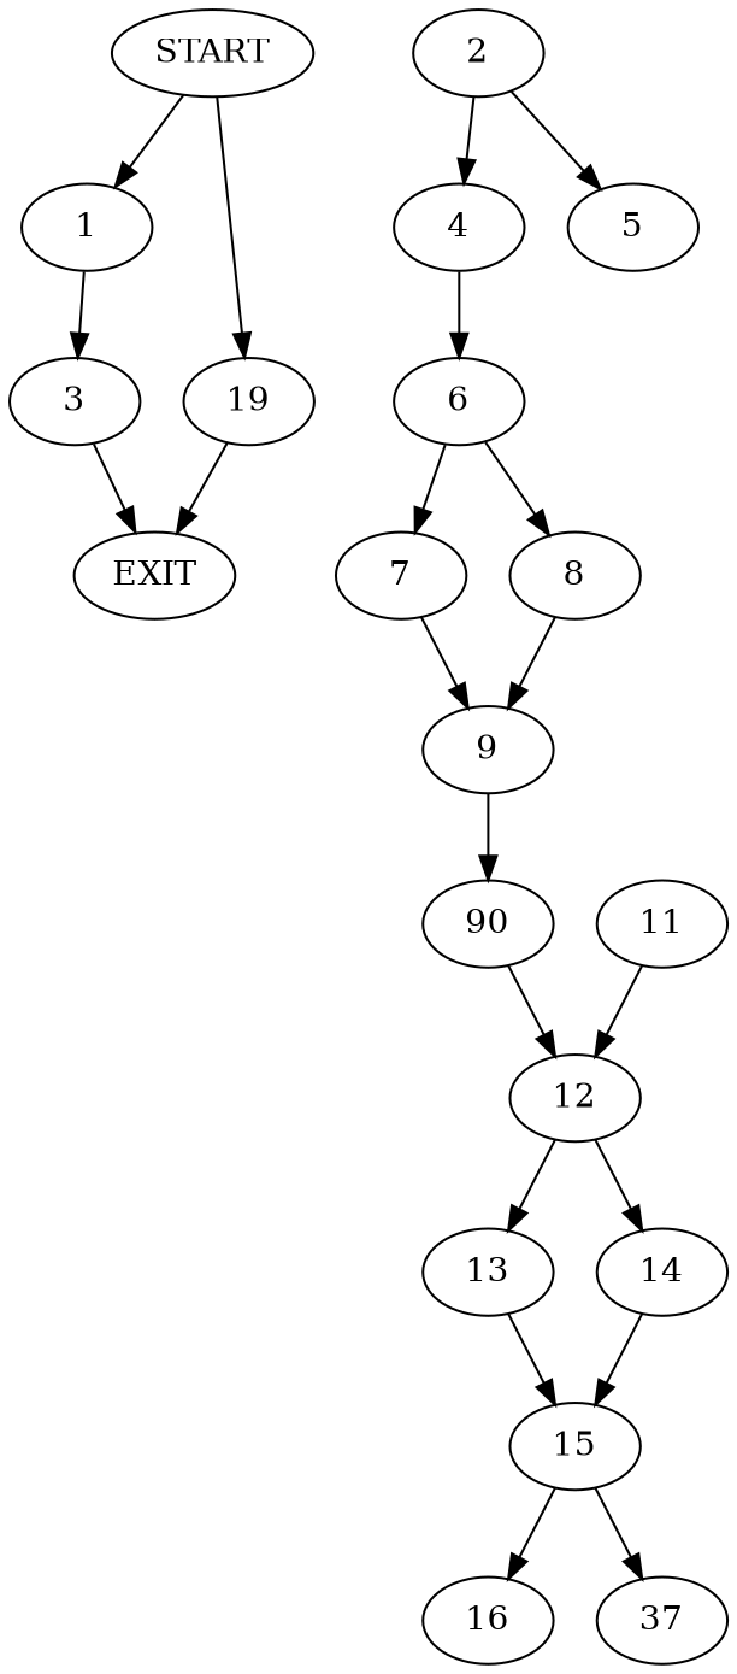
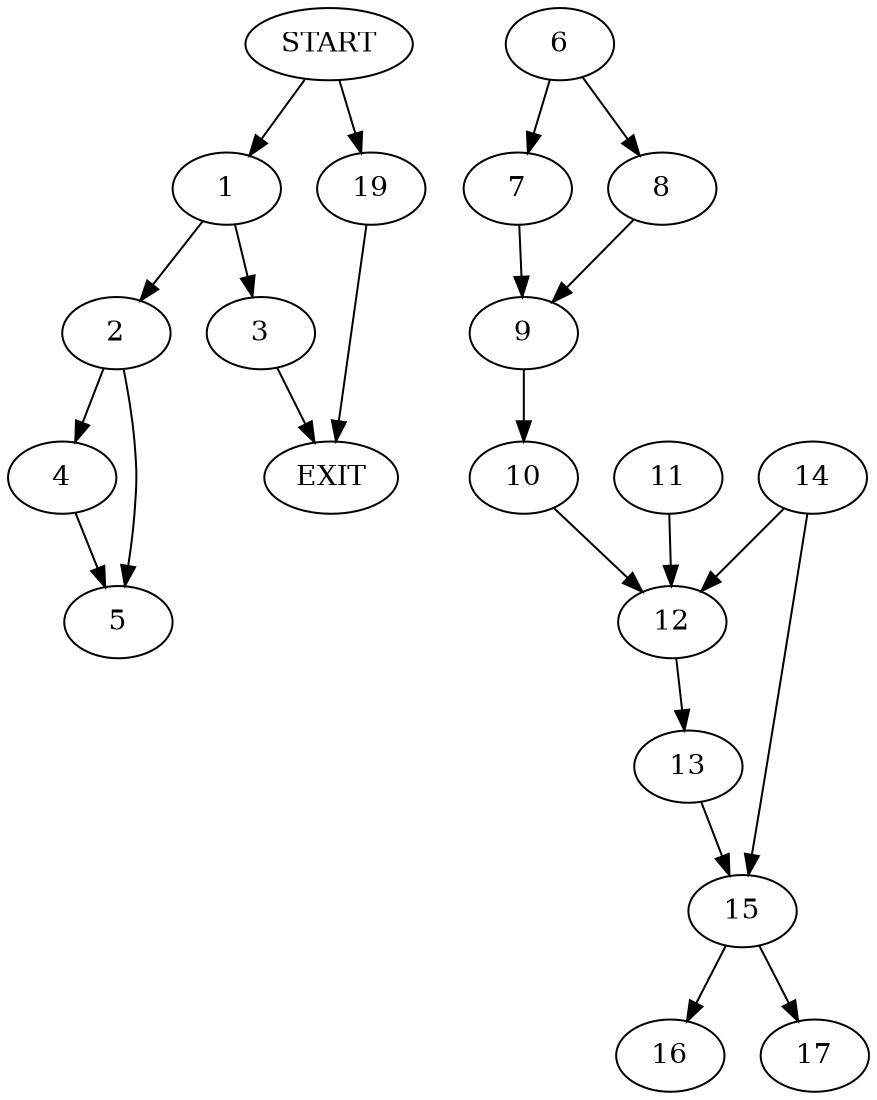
  digraph {
    n1 [label=START]
    1
    19
    2
    3
    n6 [label=EXIT]
    4
    5
    6
    7
    8
    9
-   10 [label=90]
+   10
    12
    11
    13
    14
    15
    16
-   17 [label=37]
+   17
    n1 -> 1
    n1 -> 19
+   1 -> 2
    1 -> 3
    19 -> n6
    2 -> 4
    2 -> 5
    3 -> n6
-   4 -> 6
+   4 -> 5
    6 -> 7
    6 -> 8
    7 -> 9
    8 -> 9
    9 -> 10
    10 -> 12
    12 -> 13
-   12 -> 14
+   14 -> 12
    11 -> 12
    13 -> 15
    14 -> 15
    15 -> 16
    15 -> 17
  }
